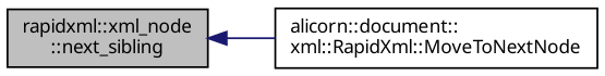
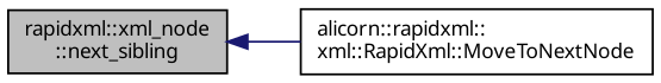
  digraph {
    rankdir=LR
    node [color=black fontname=Verdana fontsize=10 shape=record style=filled]
    n1 [fillcolor=grey75 fontcolor=black height=0.2 label="rapidxml::xml_node\l::next_sibling" width=0.4]
-   n2 [fillcolor=white height=0.2 label="alicorn::document::\lxml::RapidXml::MoveToNextNode" width=0.4]
+   n2 [fillcolor=white height=0.2 label="alicorn::rapidxml::\lxml::RapidXml::MoveToNextNode" width=0.4]
    n1 -> n2 [color=midnightblue dir=back fontname=Verdana fontsize=10 labelfontname=Verdana labelfontsize=10 style=solid]
  }
